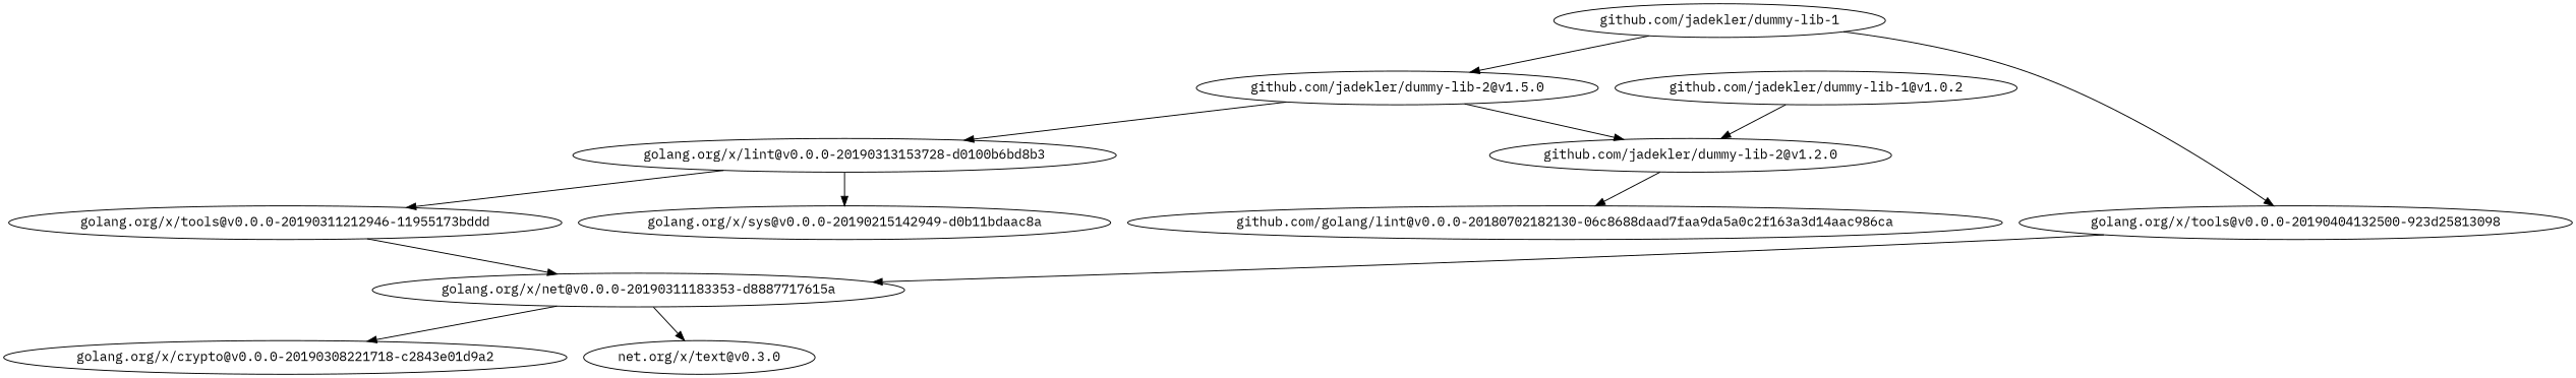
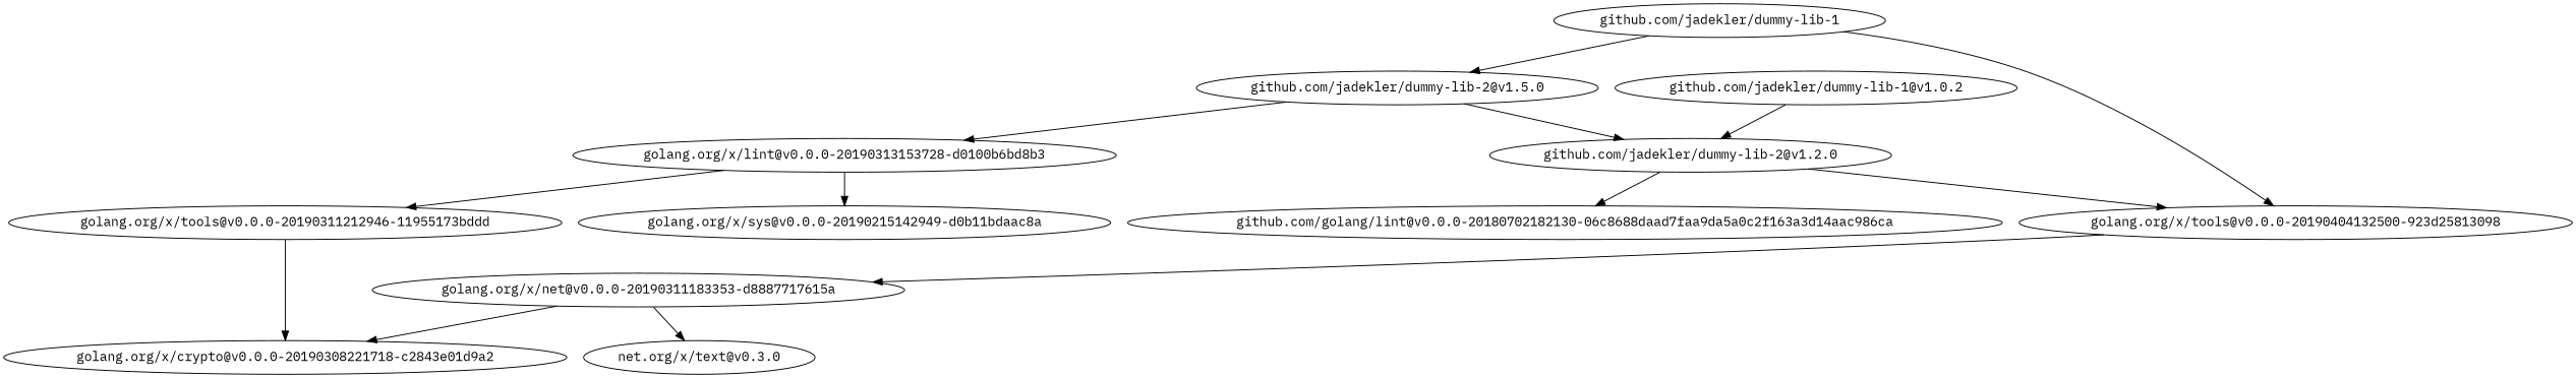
  digraph {
    fontname="IBM Plex Mono"
    node [fontname="IBM Plex Mono"]
    edge [fontname="IBM Plex Mono"]
    "github.com/jadekler/dummy-lib-1"
    "github.com/jadekler/dummy-lib-2@v1.5.0"
    "golang.org/x/tools@v0.0.0-20190404132500-923d25813098"
    "golang.org/x/lint@v0.0.0-20190313153728-d0100b6bd8b3"
    "github.com/jadekler/dummy-lib-2@v1.2.0"
    "golang.org/x/net@v0.0.0-20190311183353-d8887717615a"
    "github.com/jadekler/dummy-lib-1@v1.0.2"
    "golang.org/x/tools@v0.0.0-20190311212946-11955173bddd"
    "golang.org/x/sys@v0.0.0-20190215142949-d0b11bdaac8a"
    "golang.org/x/crypto@v0.0.0-20190308221718-c2843e01d9a2"
    n11 [label="net.org/x/text@v0.3.0"]
    "github.com/golang/lint@v0.0.0-20180702182130-06c8688daad7faa9da5a0c2f163a3d14aac986ca"
    "github.com/jadekler/dummy-lib-1" -> "github.com/jadekler/dummy-lib-2@v1.5.0"
    "github.com/jadekler/dummy-lib-1" -> "golang.org/x/tools@v0.0.0-20190404132500-923d25813098"
    "github.com/jadekler/dummy-lib-2@v1.5.0" -> "golang.org/x/lint@v0.0.0-20190313153728-d0100b6bd8b3"
    "github.com/jadekler/dummy-lib-2@v1.5.0" -> "github.com/jadekler/dummy-lib-2@v1.2.0"
    "golang.org/x/tools@v0.0.0-20190404132500-923d25813098" -> "golang.org/x/net@v0.0.0-20190311183353-d8887717615a"
    "golang.org/x/lint@v0.0.0-20190313153728-d0100b6bd8b3" -> "golang.org/x/tools@v0.0.0-20190311212946-11955173bddd"
    "golang.org/x/lint@v0.0.0-20190313153728-d0100b6bd8b3" -> "golang.org/x/sys@v0.0.0-20190215142949-d0b11bdaac8a"
+   "github.com/jadekler/dummy-lib-2@v1.2.0" -> "golang.org/x/tools@v0.0.0-20190404132500-923d25813098"
    "github.com/jadekler/dummy-lib-2@v1.2.0" -> "github.com/golang/lint@v0.0.0-20180702182130-06c8688daad7faa9da5a0c2f163a3d14aac986ca"
    "golang.org/x/net@v0.0.0-20190311183353-d8887717615a" -> "golang.org/x/crypto@v0.0.0-20190308221718-c2843e01d9a2"
    "golang.org/x/net@v0.0.0-20190311183353-d8887717615a" -> n11
    "github.com/jadekler/dummy-lib-1@v1.0.2" -> "github.com/jadekler/dummy-lib-2@v1.2.0"
-   "golang.org/x/tools@v0.0.0-20190311212946-11955173bddd" -> "golang.org/x/net@v0.0.0-20190311183353-d8887717615a"
+   "golang.org/x/tools@v0.0.0-20190311212946-11955173bddd" -> "golang.org/x/crypto@v0.0.0-20190308221718-c2843e01d9a2"
  }
